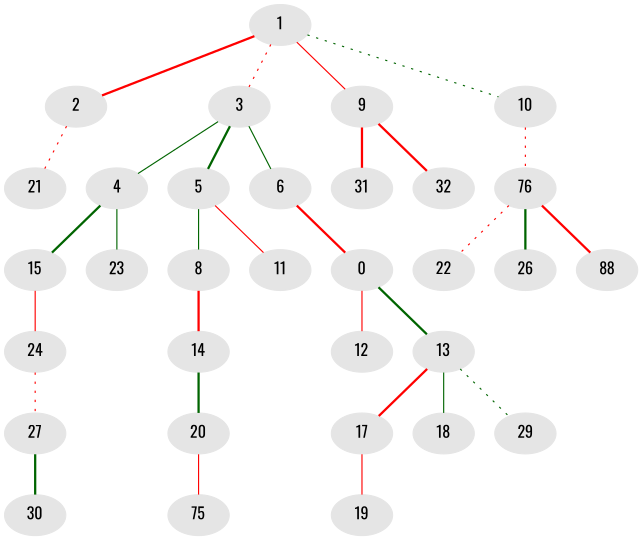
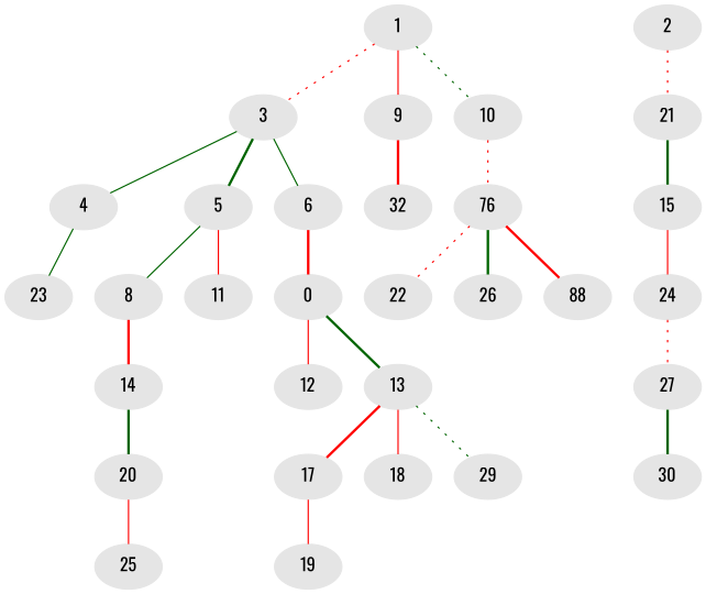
  graph {
    fontname=Oswald
    node [color=gray90 fontname=Oswald style=filled]
    edge [color=red fontname=Oswald style=bold weight=1.0]
    1
    2
    3
    9
    10
    21
    4
    5
    6
-   31
    32
    n12 [label=76]
    15
    23
    8
    11
    n17 [label=0]
    24
    14
    12
    13
    17
    18
    29
    20
    22
    26
    n28 [label=88]
    19
-   25 [label=75]
+   25
    27
    30
-   1 -- 2
    1 -- 3 [style=dotted]
    1 -- 9 [style=solid]
    1 -- 10 [color=darkgreen style=dotted]
    2 -- 21 [style=dotted]
    3 -- 4 [color=darkgreen style=solid]
    3 -- 5 [color=darkgreen]
    3 -- 6 [color=darkgreen style=solid]
-   9 -- 31
    9 -- 32
    10 -- n12 [style=dotted weight=2.0]
-   4 -- 15 [color=darkgreen weight=2.0]
+   21 -- 15 [color=darkgreen weight=2.0]
    4 -- 23 [color=darkgreen style=solid]
    5 -- 8 [color=darkgreen style=solid]
    5 -- 11 [style=solid]
    6 -- n17
    n12 -- 22 [style=dotted]
    n12 -- 26 [color=darkgreen]
    n12 -- n28
    15 -- 24 [style=solid]
    8 -- 14
    n17 -- 12 [style=solid weight=2.0]
    n17 -- 13 [color=darkgreen]
    24 -- 27 [style=dotted]
    14 -- 20 [color=darkgreen]
    13 -- 17
-   13 -- 18 [color=darkgreen style=solid]
+   13 -- 18 [style=solid]
    13 -- 29 [color=darkgreen style=dotted]
    17 -- 19 [style=solid]
    20 -- 25 [style=solid]
    27 -- 30 [color=darkgreen]
  }
